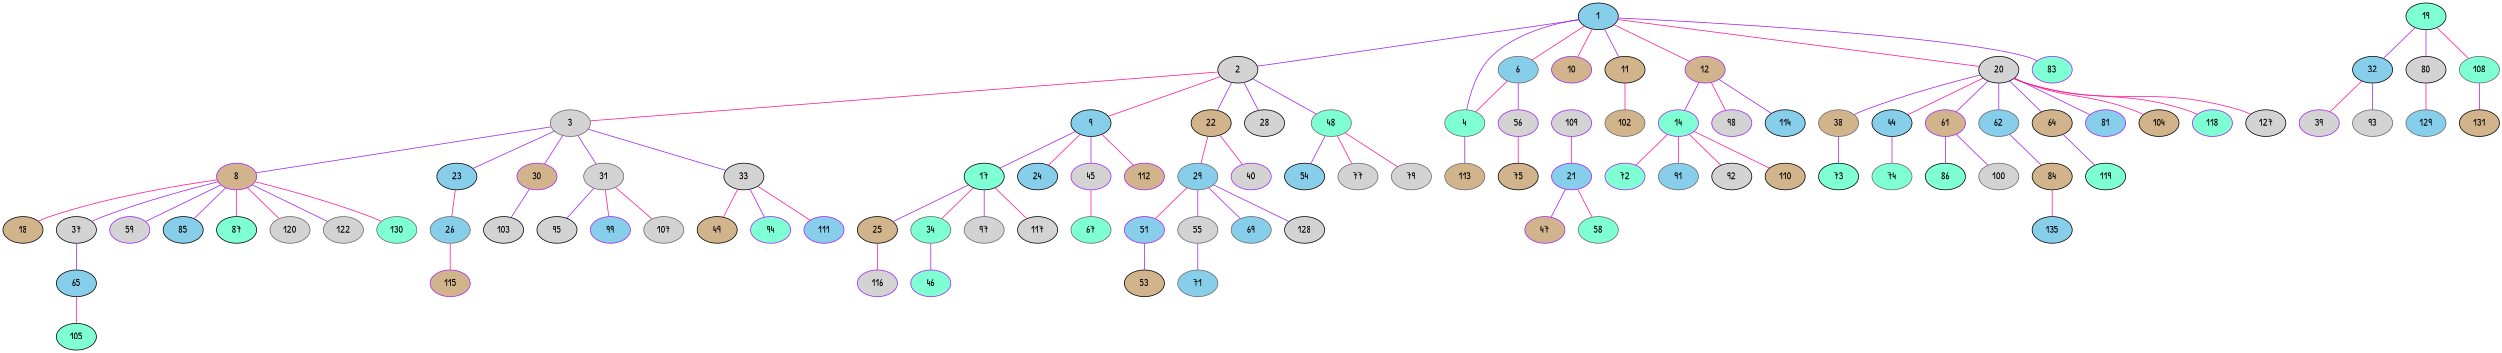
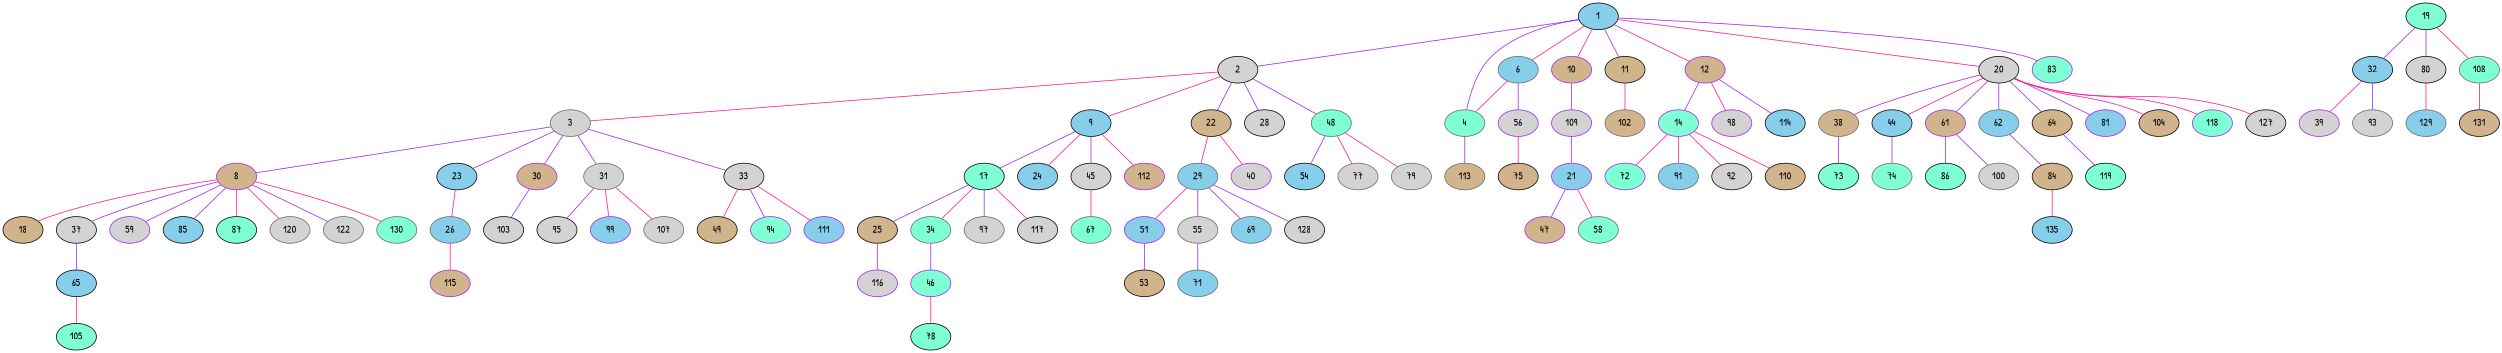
  graph {
    fontname="Patrick Hand"
    node [color=black fillcolor=lightgrey fontname="Patrick Hand" style=filled]
    edge [color=purple fontname="Patrick Hand"]
    1 [fillcolor=skyblue super="+7"]
    2 [super="+133"]
    4 [color=gray40 fillcolor=aquamarine super="+5"]
    6 [color=gray40 fillcolor=skyblue super="+43"]
    10 [color=purple fillcolor=tan super="+138"]
    11 [fillcolor=tan]
    12 [color=purple fillcolor=tan super="+16"]
    20 [super="+35"]
    83 [color=purple fillcolor=aquamarine]
    3 [color=gray40 super="+15"]
    9 [fillcolor=skyblue]
    22 [fillcolor=tan super="+68"]
    28 [super="+63"]
    48 [color=gray40 fillcolor=aquamarine]
    113 [color=gray40 fillcolor=tan]
    56 [color=purple super="+123"]
    109 [color=purple]
    102 [color=gray40 fillcolor=tan]
    14 [color=purple fillcolor=aquamarine super="+52"]
    98 [color=purple]
    114 [fillcolor=skyblue]
    38 [color=gray40 fillcolor=tan super="+121"]
    44 [fillcolor=skyblue]
    61 [color=purple fillcolor=tan]
    62 [color=gray40 fillcolor=skyblue]
    64 [fillcolor=tan super="+106"]
    81 [color=purple fillcolor=skyblue]
    104 [fillcolor=tan]
    118 [color=purple fillcolor=aquamarine]
    127
    8 [color=purple fillcolor=tan super="+13"]
    23 [fillcolor=skyblue]
    30 [color=purple fillcolor=tan]
    31 [color=gray40 super="+70"]
    33 [super="+36"]
    17 [fillcolor=aquamarine super="+27"]
    24 [fillcolor=skyblue]
-   45 [color=purple super="+66"]
+   45 [super="+66"]
    112 [color=purple fillcolor=tan]
    29 [color=gray40 fillcolor=skyblue super="+57"]
    40 [color=purple]
    54 [fillcolor=skyblue]
    77 [color=gray40]
    79 [color=gray40]
    18 [fillcolor=tan super="+82"]
    37 [super="+50"]
    59 [color=purple]
    85 [fillcolor=skyblue]
    87 [fillcolor=aquamarine super="+137"]
    120 [color=gray40]
    122 [color=gray40 super="+132"]
    130 [color=gray40 fillcolor=aquamarine]
    26 [color=gray40 fillcolor=skyblue super="+41"]
    103
    95
    99 [color=purple fillcolor=skyblue]
    107 [color=gray40]
    49 [fillcolor=tan super="+89"]
    94 [color=purple fillcolor=aquamarine]
    111 [color=purple fillcolor=skyblue]
    19 [fillcolor=aquamarine super="+60"]
    32 [fillcolor=skyblue]
    80
    108 [color=gray40 fillcolor=aquamarine]
    75 [fillcolor=tan super="+136"]
    65 [fillcolor=skyblue]
    25 [fillcolor=tan super="+42"]
    34 [color=gray40 fillcolor=aquamarine super="+134"]
    97 [color=gray40 super="+124"]
    117
    67 [color=gray40 fillcolor=aquamarine]
    21 [color=purple fillcolor=skyblue super="+88"]
    47 [color=purple fillcolor=tan]
    58 [color=gray40 fillcolor=aquamarine]
    72 [color=purple fillcolor=aquamarine]
    91 [color=gray40 fillcolor=skyblue]
    92
    110 [fillcolor=tan]
    116 [color=purple]
    46 [color=purple fillcolor=aquamarine]
    39 [color=purple]
    93 [color=gray40]
    129 [color=gray40 fillcolor=skyblue]
    131 [fillcolor=tan]
    73 [fillcolor=aquamarine]
    74 [color=gray40 fillcolor=aquamarine]
    86 [fillcolor=aquamarine super="+126"]
    100 [color=gray40]
    84 [fillcolor=tan super="+101"]
    119 [fillcolor=aquamarine]
    51 [color=purple fillcolor=skyblue super="+125"]
    55 [color=gray40]
    69 [color=gray40 fillcolor=skyblue super="+96"]
    128
    115 [color=purple fillcolor=tan]
    53 [fillcolor=tan]
    71 [color=gray40 fillcolor=skyblue super="+76"]
+   78 [fillcolor=aquamarine super="+90"]
    105 [fillcolor=aquamarine]
    135 [fillcolor=skyblue]
    1 -- 2
    1 -- 4
    1 -- 6 [color=deeppink]
    1 -- 10 [color=deeppink]
    1 -- 11
    1 -- 12 [color=deeppink]
    1 -- 20 [color=deeppink]
    1 -- 83
    2 -- 3 [color=deeppink]
    2 -- 9 [color=deeppink]
    2 -- 22
    2 -- 28
    2 -- 48
    4 -- 113
    6 -- 4 [color=deeppink]
    6 -- 56
+   10 -- 109
    11 -- 102 [color=deeppink]
    12 -- 14
    12 -- 98 [color=deeppink]
    12 -- 114
    20 -- 38
    20 -- 44 [color=deeppink]
    20 -- 61
    20 -- 62
    20 -- 64
    20 -- 81
    20 -- 104 [color=deeppink]
    20 -- 118 [color=deeppink]
    20 -- 127 [color=deeppink]
    3 -- 8
    3 -- 23
    3 -- 30
    3 -- 31
    3 -- 33
    9 -- 17
    9 -- 24 [color=deeppink]
    9 -- 45
    9 -- 112 [color=deeppink]
    22 -- 29 [color=deeppink]
    22 -- 40 [color=deeppink]
    48 -- 54
    48 -- 77 [color=deeppink]
    48 -- 79 [color=deeppink]
    56 -- 75 [color=deeppink]
    109 -- 21 [color=deeppink]
    14 -- 72 [color=deeppink]
    14 -- 91 [color=deeppink]
    14 -- 92 [color=deeppink]
    14 -- 110 [color=deeppink]
    38 -- 73
    44 -- 74
    61 -- 86
    61 -- 100
    62 -- 84
    64 -- 119
    8 -- 18 [color=deeppink]
    8 -- 37
    8 -- 59
    8 -- 85
    8 -- 87 [color=deeppink]
    8 -- 120 [color=deeppink]
    8 -- 122
    8 -- 130 [color=deeppink]
    23 -- 26 [color=deeppink]
    30 -- 103
    31 -- 95
    31 -- 99 [color=deeppink]
    31 -- 107 [color=deeppink]
    33 -- 49 [color=deeppink]
    33 -- 94
    33 -- 111 [color=deeppink]
    17 -- 25
    17 -- 34 [color=deeppink]
    17 -- 97
    17 -- 117 [color=deeppink]
    45 -- 67 [color=deeppink]
    29 -- 51 [color=deeppink]
    29 -- 55
    29 -- 69
    29 -- 128
    37 -- 65
    26 -- 115 [color=deeppink]
    19 -- 32
    19 -- 80
    19 -- 108 [color=deeppink]
    32 -- 39 [color=deeppink]
    32 -- 93
    80 -- 129 [color=deeppink]
    108 -- 131
    65 -- 105 [color=deeppink]
    25 -- 116 [color=deeppink]
    34 -- 46
    21 -- 47
    21 -- 58 [color=deeppink]
+   46 -- 78 [color=deeppink]
    84 -- 135 [color=deeppink]
    51 -- 53
    55 -- 71
  }
